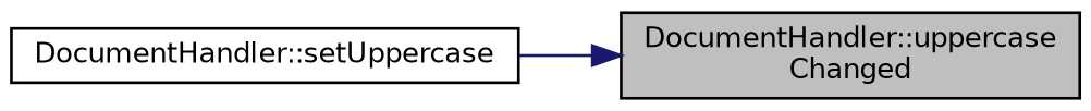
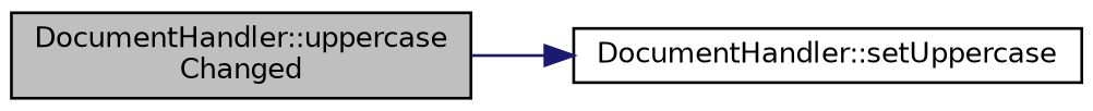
  digraph {
    rankdir=RL
    node [color=black fontname=Helvetica fontsize=10 shape=record style=filled]
    n1 [fillcolor=grey75 fontcolor=black height=0.2 label="DocumentHandler::uppercase\lChanged" width=0.4]
    n2 [fillcolor=white height=0.2 label="DocumentHandler::setUppercase" width=0.4]
-   n1 -> n2 [color=midnightblue dir=back fontname=Helvetica fontsize=10 labelfontname=Helvetica labelfontsize=10 style=solid]
+   n2 -> n1 [color=midnightblue dir=back fontname=Helvetica fontsize=10 labelfontname=Helvetica labelfontsize=10 style=solid]
  }
